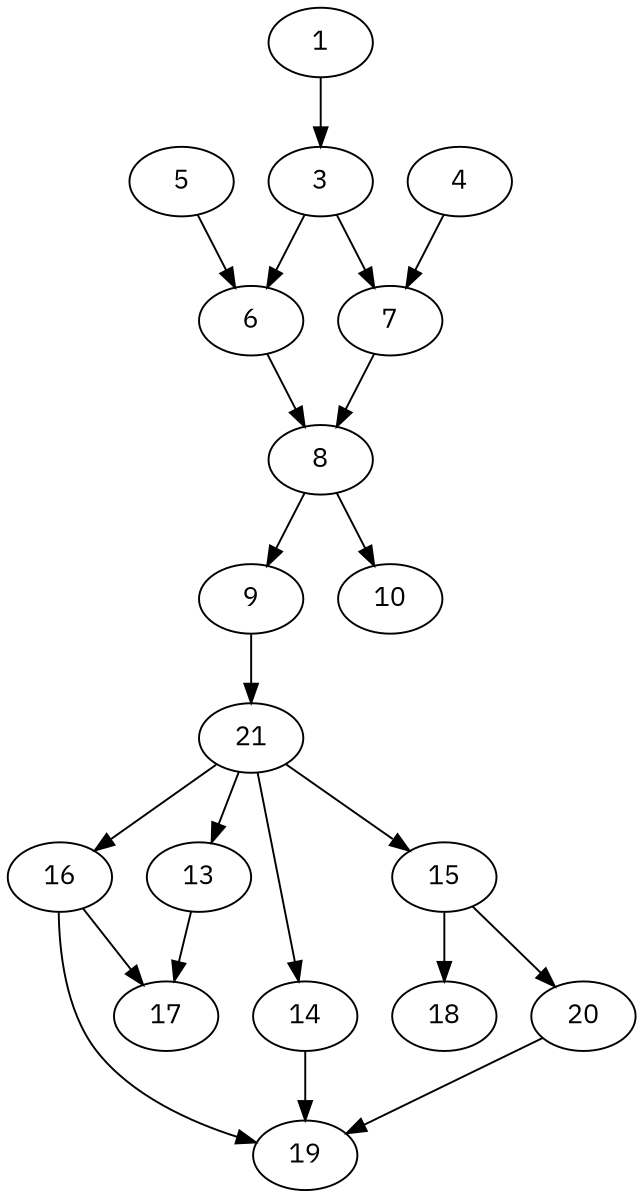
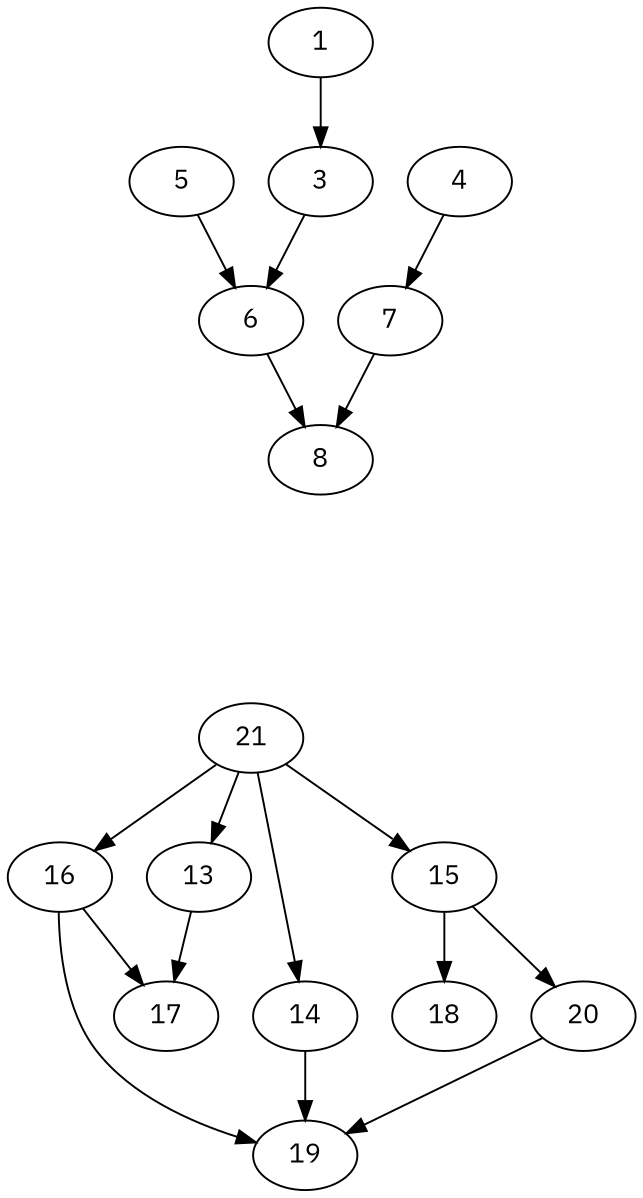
  digraph {
    fontname="IBM Plex Sans"
    node [alpha=0.15 fontname="IBM Plex Sans"]
    edge [fontname="IBM Plex Sans"]
    1 [alpha=0.09 expect_size=26924032]
    3 [alpha=0.14 expect_size=36775936]
    6 [alpha=0.17 expect_size=32710656]
    7 [alpha=0.13 expect_size=19372032]
    4 [alpha=0.12 expect_size=46480384]
    8 [alpha=0.02 expect_size=34290688]
    5 [alpha=0.01 expect_size=43088896]
-   9 [alpha=0.05 expect_size=18663424]
-   10 [alpha=0.05 expect_size=29262848]
    n10 [alpha=0.18 expect_size=28939264 label=21]
    13 [alpha=0.03 expect_size=21048320]
    14 [alpha=0.02 expect_size=6051840]
    15 [alpha=0.12 expect_size=33505280]
    16 [alpha=0.19 expect_size=34708480]
    17 [expect_size=28738560]
    19 [expect_size=16557056]
    18 [alpha=0.03 expect_size=11453440]
    20 [expect_size=29515776]
    1 -> 3
    3 -> 6
-   3 -> 7
    6 -> 8
    7 -> 8
    4 -> 7
-   8 -> 9
-   8 -> 10
    5 -> 6
-   9 -> n10
    n10 -> 13
    n10 -> 14
    n10 -> 15
    n10 -> 16
    13 -> 17
    14 -> 19
    15 -> 18
    15 -> 20
    16 -> 17
    16 -> 19
    20 -> 19
  }
